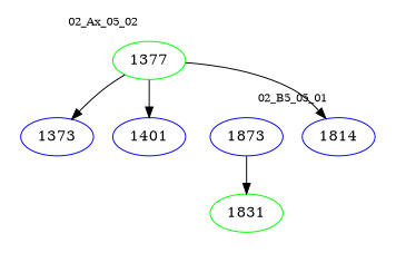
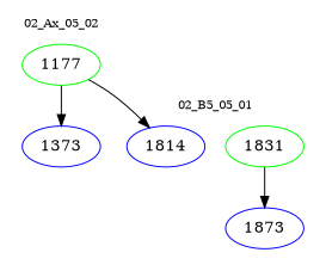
  digraph {
    node [color=blue]
    edge [color=black]
-   n1 [color=green label=1377]
+   n1 [color=green label=1177]
    n2 [label=1373]
-   n3 [label=1401]
    n4 [color=green label=1831]
    n5 [label=1814]
    n6 [label=1873]
    subgraph cluster_1 {
      color=white
      fontsize=10
      label="02_Ax_05_02"
      n1
      n2
-     n3
    }
    subgraph cluster_2 {
      color=white
      fontsize=10
      label="02_B5_05_01"
      n4
      n5
      n6
    }
    n1 -> n2
-   n1 -> n3
    n1 -> n5
-   n6 -> n4
+   n4 -> n6
  }
